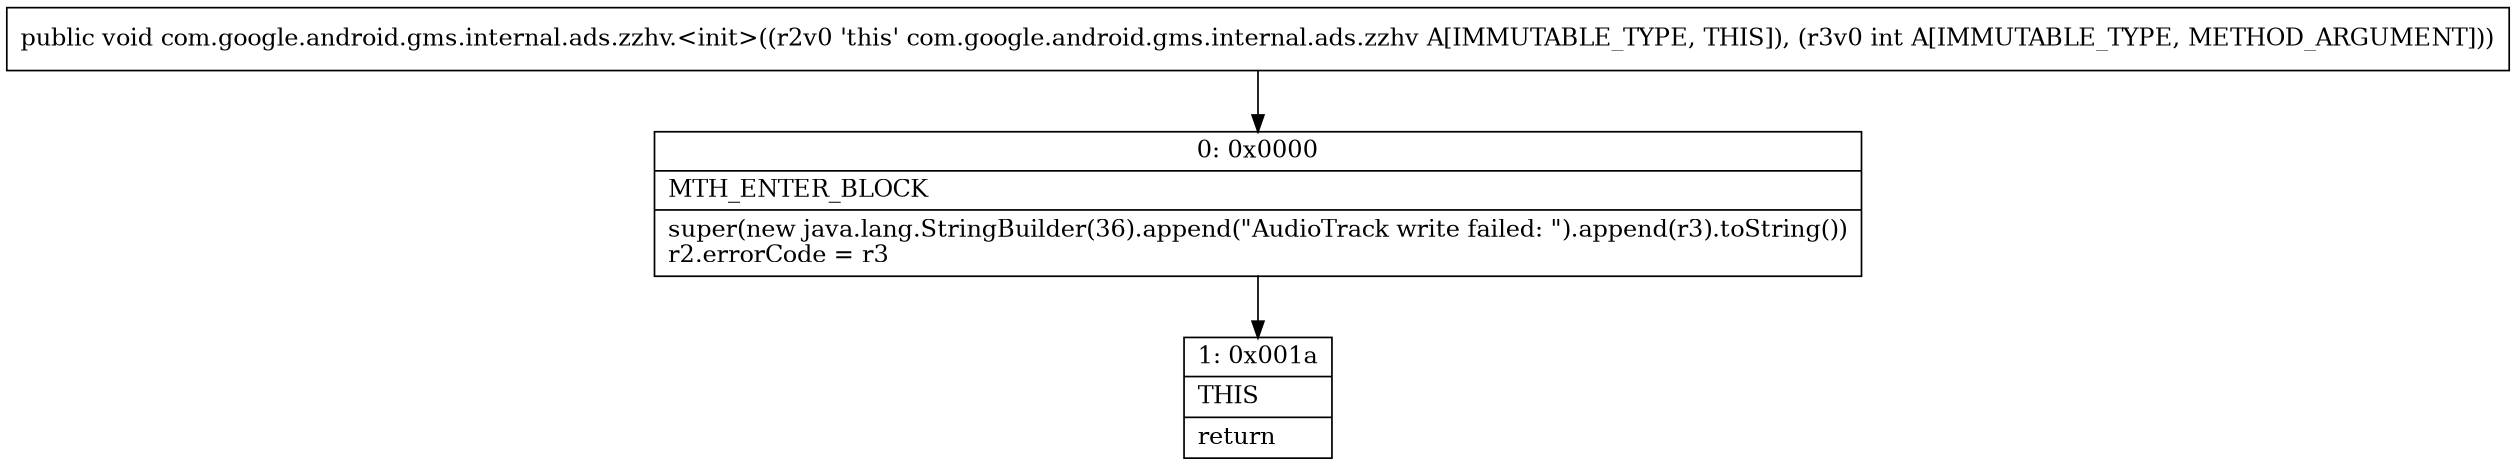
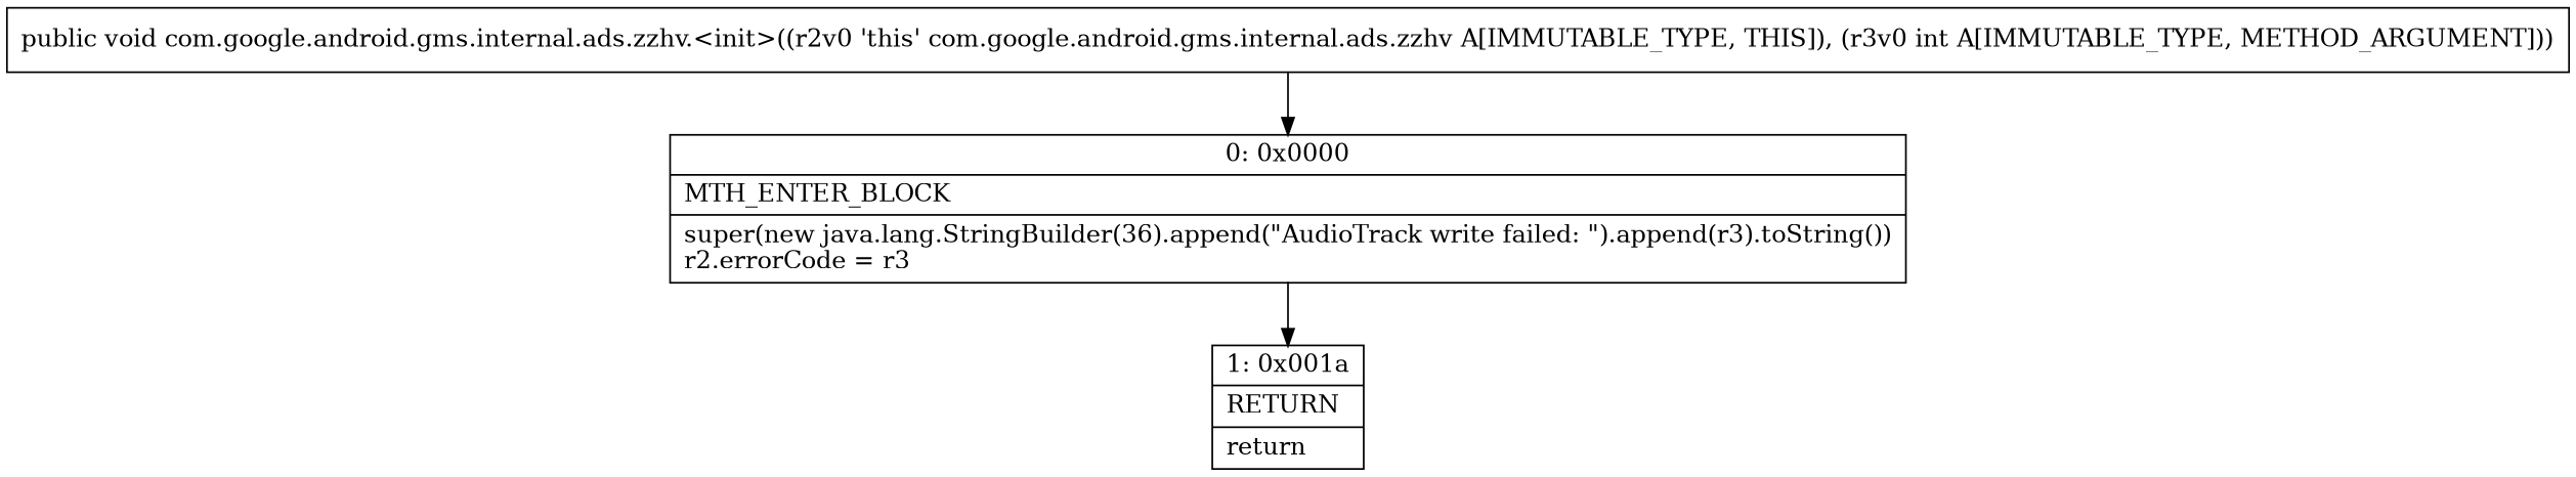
  digraph {
    node [shape=record]
    n1 [label="{0\:\ 0x0000|MTH_ENTER_BLOCK\l|super(new java.lang.StringBuilder(36).append(\"AudioTrack write failed: \").append(r3).toString())\lr2.errorCode = r3\l}"]
-   n2 [label="{1\:\ 0x001a|THIS\l|return\l}"]
+   n2 [label="{1\:\ 0x001a|RETURN\l|return\l}"]
    n3 [label="{public void com.google.android.gms.internal.ads.zzhv.\<init\>((r2v0 'this' com.google.android.gms.internal.ads.zzhv A[IMMUTABLE_TYPE, THIS]), (r3v0 int A[IMMUTABLE_TYPE, METHOD_ARGUMENT])) }"]
    n1 -> n2
    n3 -> n1
  }
